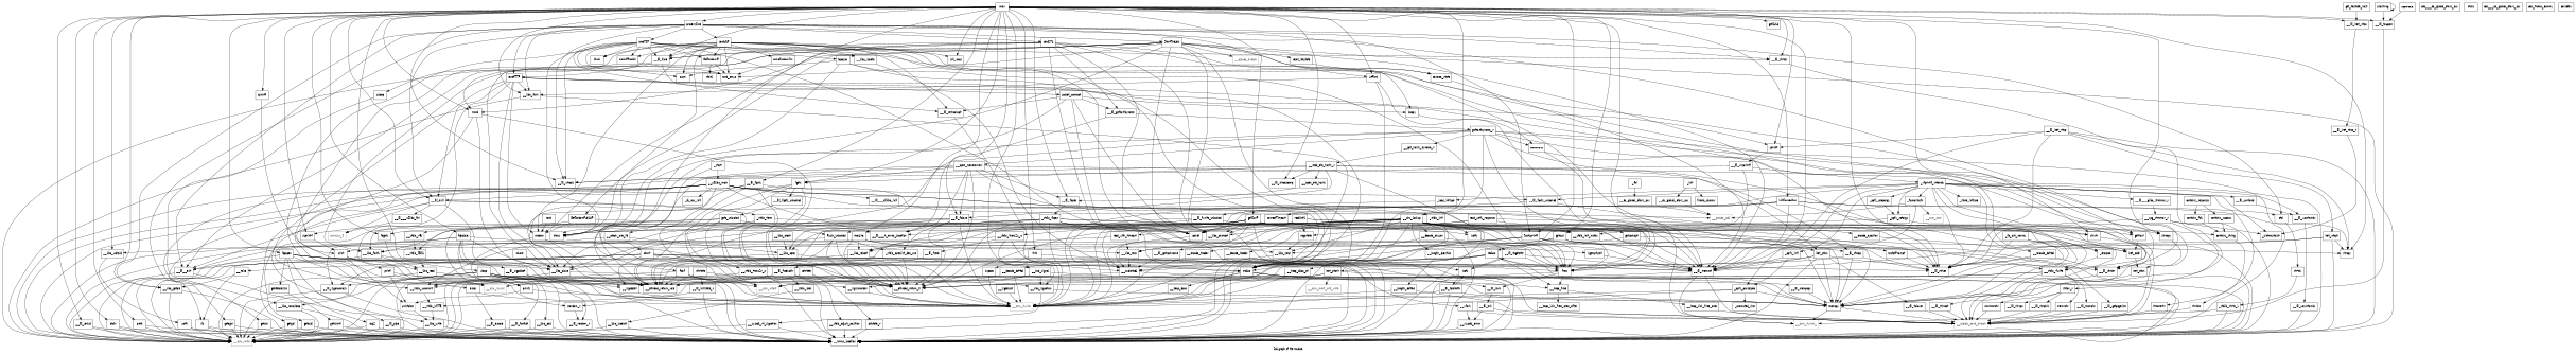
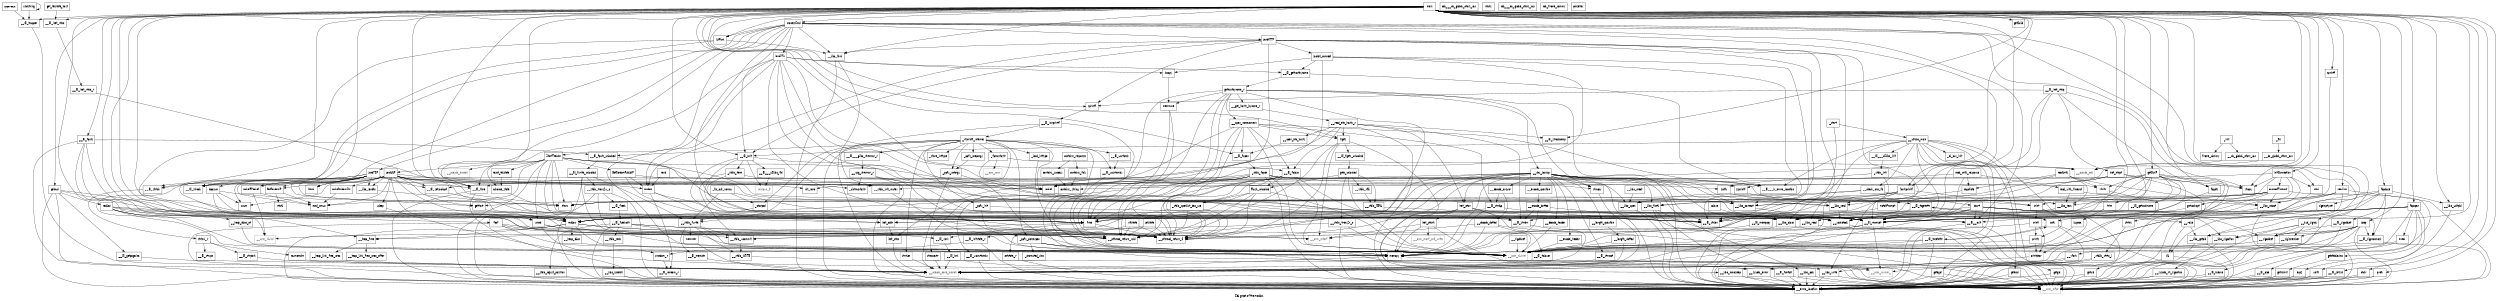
  digraph {
    fontname="Patrick Hand"
    label="Call graph of the module."
    node [fontname="Patrick Hand" shape=record]
    edge [fontname="Patrick Hand"]
    n1 [label="{contains_fail}"]
    n2 [label="{contains_string}"]
    n3 [label="{strcasestr}"]
    n4 [label="{dup2}"]
    n5 [color=gray50 fontcolor=gray50 label="{__asm_mfcr}"]
    n6 [label="{__errno_location}"]
    n7 [label="{GetRandomPublicIP}"]
    n8 [label="{inet_addr}"]
    n9 [label="{random}"]
    n10 [label="{szprintf}"]
    n11 [label="{inet_aton}"]
    n12 [label="{__pthread_return_0}"]
    n13 [label="{__pthread_return_void}"]
    n14 [label="{__GI_random_r}"]
    n15 [label="{print}"]
    n16 [label="{__GI_vsnprintf}"]
    n17 [label="{__stdio_init_mutex}"]
    n18 [label="{_vfprintf_internal}"]
    n19 [label="{memcpy}"]
    n20 [color=gray50 fontcolor=gray50 label="{__asm_rlwinm}"]
    n21 [label="{__GI_strlen}"]
    n22 [label="{_charpad}"]
    n23 [label="{__stdio_fwrite}"]
    n24 [label="{__GI_wcrtomb}"]
    n25 [label="{__GI_wcsrtombs}"]
    n26 [label="{_load_inttype}"]
    n27 [label="{_store_inttype}"]
    n28 [label="{_uintmaxtostr}"]
    n29 [label="{_fpmaxtostr}"]
    n30 [label="{_ppfs_init}"]
    n31 [label="{_ppfs_prepargs}"]
    n32 [label="{_ppfs_setargs}"]
    n33 [label="{_ppfs_parsespec}"]
    n34 [label="{__GI_fputs_unlocked}"]
    n35 [color=gray50 label="{strnlen}"]
    n36 [label="{__GI___glibc_strerror_r}"]
    n37 [label="{contains_response}"]
    n38 [label="{contains_success}"]
    n39 [label="{sprintf}"]
    n40 [label="{GetRandomIP}"]
    n41 [label="{ntohl}"]
    n42 [label="{rand_cmwc}"]
    n43 [label="{csum}"]
    n44 [label="{_stdio_init}"]
    n45 [label="{isatty}"]
    n46 [label="{__GI_tcgetattr}"]
    n47 [label="{tcpcsum}"]
    n48 [label="{htons}"]
    n49 [label="{malloc}"]
    n50 [label="{free}"]
    n51 [label="{__GI_sbrk}"]
    n52 [label="{__heap_alloc}"]
    n53 [label="{__heap_free}"]
    n54 [label="{makeIPPacket}"]
    n55 [color=gray50 fontcolor=gray50 label="{__asm_rlwimi}"]
    n56 [label="{__libc_fork}"]
    n57 [label="{__libc_creat}"]
    n58 [label="{__libc_open}"]
    n59 [label="{__GI_tcsetattr}"]
    n60 [label="{ioctl}"]
    n61 [color=gray50 fontcolor=gray50 label="{__pseudo_cond_branch}"]
    n62 [color=gray50 fontcolor=gray50 label="{__asm_rlwinm_}"]
    n63 [label="{sendTCP}"]
    n64 [label="{__GI_time}"]
    n65 [label="{__GI_strcoll}"]
    n66 [label="{__GI_strtok}"]
    n67 [label="{htonl}"]
    n68 [label="{__libc_sendto}"]
    n69 [label="{__GI_setsockopt}"]
    n70 [label="{socket}"]
    n71 [label="{getHost}"]
    n72 [label="{strtok_r}"]
    n73 [label="{__socketcall}"]
    n74 [label="{__GI_pipe}"]
    n75 [label="{__GI_fopen}"]
    n76 [label="{_stdio_fopen}"]
    n77 [label="{__libc_fcntl}"]
    n78 [label="{processCmd}"]
    n79 [label="{StartTheLelz}"]
    n80 [label="{sendSTD}"]
    n81 [label="{__libc_getpid}"]
    n82 [label="{listFork}"]
    n83 [label="{sendHTTP}"]
    n84 [label="{kill}"]
    n85 [label="{sendUDP}"]
    n86 [label="{__GI__exit}"]
    n87 [label="{__GI_exit}"]
    n88 [label="{__GI_strchr}"]
    n89 [label="{atol}"]
    n90 [label="{Rootsprintf}"]
    n91 [label="{__GI_memset}"]
    n92 [label="{__libc_connect}"]
    n93 [label="{srand}"]
    n94 [color=gray50 fontcolor=gray50 label="{__pseudo_branch}"]
    n95 [label="{advance_state}"]
    n96 [label="{reset_telstate}"]
    n97 [label="{__libc_close}"]
    n98 [label="{bcopy}"]
    n99 [label="{__GI_gethostbyname}"]
    n100 [label="{__libc_send}"]
    n101 [label="{socket_connect}"]
    n102 [label="{__libc_read}"]
    n103 [label="{__libc_write}"]
    n104 [label="{init_rand}"]
    n105 [label="{usleep}"]
    n106 [label="{makeRandomStr}"]
    n107 [label="{_stdio_term}"]
    n108 [label="{__GI___uClibc_fini}"]
    n109 [color=gray50 fontcolor=gray50 label="{unknown_0}"]
    n110 [label="{strtol}"]
    n111 [label="{prctl}"]
    n112 [label="{initConnection}"]
    n113 [label="{connectTimeout}"]
    n114 [label="{strcpy}"]
    n115 [label="{__libc_select}"]
    n116 [label="{getsockopt}"]
    n117 [label="{__GI_fcntl64}"]
    n118 [label="{sclose}"]
    n119 [label="{memmove}"]
    n120 [label="{__GI___h_errno_location}"]
    n121 [label="{gethostbyname_r}"]
    n122 [label="{getcwd}"]
    n123 [label="{__GI_getpagesize}"]
    n124 [label="{realloc}"]
    n125 [label="{__heap_alloc_at}"]
    n126 [label="{srandom_r}"]
    n127 [label="{getdtablesize}"]
    n128 [label="{getrlimit}"]
    n129 [label="{getOurIP}"]
    n130 [label="{strstr}"]
    n131 [label="{__GI_getsockname}"]
    n132 [label="{fdgets}"]
    n133 [label="{getBuild}"]
    n134 [label="{main}"]
    n135 [label="{__GI_setsid}"]
    n136 [label="{__libc_waitpid}"]
    n137 [label="{chdir}"]
    n138 [label="{__GI_toupper}"]
    n139 [label="{__GI_fclose}"]
    n140 [label="{sleep}"]
    n141 [label="{feof}"]
    n142 [label="{fgets}"]
    n143 [label="{__GI_fputs}"]
    n144 [label="{strncpy}"]
    n145 [label="{__GI_strcasecmp}"]
    n146 [label="{__GI_inet_ntoa}"]
    n147 [label="{__bsd_signal}"]
    n148 [label="{trim}"]
    n149 [label="{zprintf}"]
    n150 [label="{fdpopen}"]
    n151 [label="{fdpclose}"]
    n152 [label="{recvLine}"]
    n153 [label="{wait4}"]
    n154 [label="{_stdio_openlist_dec_use}"]
    n155 [label="{fflush_unlocked}"]
    n156 [label="{__GI_sigprocmask}"]
    n157 [label="{__libc_nanosleep}"]
    n158 [label="{__libc_sigaction}"]
    n159 [label="{__sigismember}"]
    n160 [label="{__sigaddset}"]
    n161 [color=gray50 fontcolor=gray50 label="{__asm_mtcrf}"]
    n162 [label="{__GI_fgets_unlocked}"]
    n163 [label="{__GI_inet_ntoa_r}"]
    n164 [label="{isspace}"]
    n165 [label="{__vfork}"]
    n166 [label="{execl}"]
    n167 [label="{__GI_sigaddset}"]
    n168 [label="{sigemptyset}"]
    n169 [label="{__libc_recv}"]
    n170 [label="{__GI_mempcpy}"]
    n171 [label="{negotiate}"]
    n172 [label="{__syscall_error}"]
    n173 [label="{matchPrompt}"]
    n174 [label="{readUntil}"]
    n175 [label="{__stdio_wcommit}"]
    n176 [label="{__stdio_WRITE}"]
    n177 [label="{__GI_memchr}"]
    n178 [label="{memrchr}"]
    n179 [label="{_stdlib_strto_l}"]
    n180 [label="{__GI_execve}"]
    n181 [label="{__syscall_rt_sigaction}"]
    n182 [label="{__check_one_fd}"]
    n183 [label="{abort}"]
    n184 [label="{__raise}"]
    n185 [label="{__GI___uClibc_init}"]
    n186 [label="{__uClibc_main}"]
    n187 [label="{getegid}"]
    n188 [label="{geteuid}"]
    n189 [label="{getgid}"]
    n190 [label="{getuid}"]
    n191 [label="{_dl_aux_init}"]
    n192 [color=gray50 fontcolor=gray50 label="{__pseudo_call}"]
    n193 [label="{__GI_brk}"]
    n194 [label="{__GI_wcsnrtombs}"]
    n195 [label="{__stdio_trans2w_o}"]
    n196 [label="{__GI_fseek}"]
    n197 [label="{__GI_fseeko64}"]
    n198 [color=gray50 fontcolor=gray50 label="{__asm_cror}"]
    n199 [label="{getc_unlocked}"]
    n200 [label="{__stdio_READ}"]
    n201 [label="{__stdio_rfill}"]
    n202 [label="{__stdio_trans2r_o}"]
    n203 [label="{__GI_strpbrk}"]
    n204 [label="{rawmemchr}"]
    n205 [label="{__GI_strspn}"]
    n206 [label="{__dns_lookup}"]
    n207 [label="{__libc_poll}"]
    n208 [label="{__GI_strncat}"]
    n209 [label="{inet_pton}"]
    n210 [label="{__encode_header}"]
    n211 [label="{__decode_header}"]
    n212 [label="{__encode_question}"]
    n213 [label="{__length_question}"]
    n214 [label="{__decode_answer}"]
    n215 [label="{inet_pton4}"]
    n216 [label="{__GI_tolower}"]
    n217 [label="{__encode_dotted}"]
    n218 [label="{__length_dotted}"]
    n219 [label="{__GI_strdup}"]
    n220 [label="{__decode_dotted}"]
    n221 [label="{__open_nameservers}"]
    n222 [label="{__get_hosts_byname_r}"]
    n223 [label="{__read_etc_hosts_r}"]
    n224 [label="{__open_etc_hosts}"]
    n225 [label="{__stdio_adjust_position}"]
    n226 [label="{__stdio_seek}"]
    n227 [label="{__libc_lseek64}"]
    n228 [color=gray50 fontcolor=gray50 label="{__asm_mcrf_cr0_write}"]
    n229 [label="{inet_ntop4}"]
    n230 [label="{__GI_inet_ntop}"]
    n231 [label="{__do_global_ctors_aux}"]
    n232 [label="{call___do_global_ctors_aux}"]
    n233 [label="{_fini}"]
    n234 [label="{__do_global_dtors_aux}"]
    n235 [label="{_fp_out_narrow}"]
    n236 [label="{_promoted_size}"]
    n237 [label="{__GI_fwrite_unlocked}"]
    n238 [label="{__xpg_strerror_r}"]
    n239 [label="{ntohs}"]
    n240 [label="{__sigdelset}"]
    n241 [label="{__heap_link_free_area}"]
    n242 [label="{__heap_link_free_area_after}"]
    n243 [label="{rand}"]
    n244 [label="{setstate}"]
    n245 [label="{setstate_r}"]
    n246 [label="{initstate}"]
    n247 [label="{__GI_initstate_r}"]
    n248 [label="{_init}"]
    n249 [label="{frame_dummy}"]
    n250 [label="{call___do_global_dtors_aux}"]
    n251 [label="{call_frame_dummy}"]
    n252 [label="{_start}"]
    n253 [color=gray50 label="{printchar}"]
    n254 [label="{prints}"]
    n255 [label="{printi}"]
    n256 [label="{parseHex}"]
    n257 [label="{wildString}"]
    n258 [label="{uppercase}"]
    n259 [label="{get_telstate_host}"]
    n260 [label="{read_until_response}"]
    n261 [label="{read_with_timeout}"]
    n1 -> n2
    n2 -> n3
    n3 -> n61
    n4 -> n5
    n4 -> n6
    n7 -> n8
    n7 -> n9
    n7 -> n10
    n8 -> n11
    n9 -> n12
    n9 -> n13
    n9 -> n14
    n10 -> n15
    n11 -> n61
    n15 -> n253
    n15 -> n254
    n15 -> n255
    n16 -> n5
    n16 -> n17
    n16 -> n18
    n17 -> n19
    n18 -> n6
    n18 -> n20
    n18 -> n21
    n18 -> n22
    n18 -> n23
    n18 -> n24
    n18 -> n25
    n18 -> n26
    n18 -> n27
    n18 -> n28
    n18 -> n29
    n18 -> n30
    n18 -> n31
    n18 -> n32
    n18 -> n33
    n18 -> n34
    n18 -> n35
    n18 -> n36
    n19 -> n61
    n19 -> n62
    n22 -> n23
    n23 -> n19
    n23 -> n175
    n23 -> n176
    n23 -> n177
    n23 -> n178
    n24 -> n25
    n25 -> n194
    n26 -> n20
    n29 -> n91
    n29 -> n192
    n29 -> n198
    n30 -> n33
    n30 -> n91
    n31 -> n32
    n32 -> n20
    n32 -> n61
    n33 -> n5
    n33 -> n19
    n33 -> n20
    n33 -> n236
    n34 -> n21
    n34 -> n237
    n35 -> n61
    n36 -> n238
    n37 -> n1
    n37 -> n38
    n38 -> n2
    n39 -> n16
    n40 -> n41
    n40 -> n42
    n44 -> n6
    n44 -> n45
    n45 -> n46
    n46 -> n60
    n46 -> n91
    n46 -> n170
    n47 -> n43
    n47 -> n48
    n47 -> n49
    n47 -> n50
    n49 -> n6
    n49 -> n12
    n49 -> n20
    n49 -> n51
    n49 -> n52
    n49 -> n53
    n50 -> n12
    n50 -> n51
    n50 -> n53
    n51 -> n193
    n52 -> n20
    n53 -> n241
    n53 -> n242
    n54 -> n42
    n54 -> n55
    n56 -> n5
    n56 -> n6
    n57 -> n58
    n58 -> n5
    n58 -> n6
    n59 -> n6
    n59 -> n19
    n59 -> n20
    n59 -> n60
+   n60 -> n5
    n60 -> n6
    n60 -> n46
    n60 -> n59
    n63 -> n40
    n63 -> n42
    n63 -> n43
    n63 -> n47
    n63 -> n48
    n63 -> n54
    n63 -> n55
    n63 -> n64
    n63 -> n65
    n63 -> n66
    n63 -> n67
    n63 -> n68
    n63 -> n69
    n63 -> n70
    n63 -> n71
    n64 -> n5
    n64 -> n6
    n66 -> n72
    n68 -> n73
    n69 -> n73
    n70 -> n73
    n71 -> n8
    n72 -> n203
    n72 -> n204
    n72 -> n205
    n73 -> n5
    n73 -> n6
    n74 -> n5
    n74 -> n6
    n75 -> n76
    n76 -> n6
    n76 -> n12
    n76 -> n13
    n76 -> n17
    n76 -> n20
    n76 -> n45
    n76 -> n49
    n76 -> n50
    n76 -> n58
    n76 -> n77
    n77 -> n5
    n77 -> n6
    n77 -> n117
    n78 -> n56
    n78 -> n63
    n78 -> n65
    n78 -> n66
    n78 -> n79
    n78 -> n80
    n78 -> n81
    n78 -> n82
    n78 -> n83
    n78 -> n84
    n78 -> n85
    n78 -> n86
    n78 -> n87
    n78 -> n88
    n78 -> n89
    n78 -> n90
    n79 -> n6
    n79 -> n7
    n79 -> n42
    n79 -> n48
    n79 -> n49
    n79 -> n64
    n79 -> n70
    n79 -> n77
    n79 -> n91
    n79 -> n92
    n79 -> n93
    n79 -> n94
    n79 -> n95
    n79 -> n96
    n80 -> n9
    n80 -> n19
    n80 -> n64
    n80 -> n70
    n80 -> n86
    n80 -> n92
    n80 -> n97
    n80 -> n98
    n80 -> n99
    n80 -> n100
    n81 -> n5
    n81 -> n6
    n82 -> n49
    n82 -> n50
    n82 -> n56
    n83 -> n9
    n83 -> n21
    n83 -> n39
    n83 -> n56
-   n64 -> n83
+   n83 -> n64
    n83 -> n87
    n83 -> n97
    n83 -> n101
    n83 -> n102
    n83 -> n103
    n84 -> n5
    n84 -> n6
    n85 -> n9
    n85 -> n40
    n85 -> n42
    n85 -> n43
    n85 -> n48
    n85 -> n49
    n85 -> n54
    n85 -> n64
    n85 -> n67
    n85 -> n68
    n85 -> n69
    n85 -> n70
    n85 -> n71
    n85 -> n91
    n85 -> n93
    n85 -> n104
    n85 -> n105
    n85 -> n106
    n86 -> n5
    n86 -> n6
    n87 -> n12
    n87 -> n13
    n87 -> n86
    n87 -> n107
    n87 -> n108
    n87 -> n109
    n88 -> n61
    n89 -> n110
    n90 -> n15
    n90 -> n21
    n90 -> n49
    n90 -> n50
    n90 -> n91
    n90 -> n100
    n91 -> n55
    n91 -> n61
    n91 -> n62
    n92 -> n73
    n93 -> n12
    n93 -> n13
    n93 -> n126
    n95 -> n91
    n96 -> n95
    n97 -> n5
    n97 -> n6
    n98 -> n119
    n99 -> n120
    n99 -> n121
    n100 -> n73
    n101 -> n48
    n101 -> n69
    n101 -> n70
    n101 -> n92
    n101 -> n98
    n101 -> n99
    n102 -> n5
    n102 -> n6
    n103 -> n5
    n103 -> n6
    n105 -> n157
    n106 -> n42
    n107 -> n12
    n107 -> n17
    n107 -> n175
    n108 -> n109
    n110 -> n179
    n111 -> n5
    n111 -> n6
    n112 -> n70
    n112 -> n88
    n112 -> n89
    n112 -> n91
    n112 -> n97
    n112 -> n113
    n112 -> n114
    n113 -> n6
    n113 -> n20
    n113 -> n48
    n113 -> n71
    n113 -> n77
    n113 -> n92
    n113 -> n115
    n113 -> n116
    n115 -> n5
    n115 -> n6
    n116 -> n73
    n117 -> n5
    n117 -> n6
    n118 -> n97
    n119 -> n19
    n119 -> n62
    n121 -> n6
    n121 -> n11
    n121 -> n12
    n121 -> n13
    n121 -> n19
    n121 -> n50
    n121 -> n119
    n121 -> n144
    n121 -> n206
    n121 -> n221
    n121 -> n222
    n122 -> n5
    n122 -> n6
    n122 -> n49
    n122 -> n50
    n122 -> n123
    n122 -> n124
    n123 -> n61
    n124 -> n12
    n124 -> n19
    n124 -> n20
    n124 -> n49
    n124 -> n50
    n124 -> n53
    n124 -> n125
    n125 -> n20
    n126 -> n14
    n127 -> n128
    n128 -> n5
    n128 -> n6
    n129 -> n8
    n129 -> n48
    n129 -> n58
    n129 -> n60
    n129 -> n70
    n129 -> n91
    n129 -> n92
    n129 -> n97
-   n116 -> n114
+   n129 -> n114
    n129 -> n130
    n129 -> n131
    n129 -> n132
    n130 -> n61
    n131 -> n73
    n132 -> n102
    n134 -> n10
    n134 -> n21
    n134 -> n39
    n134 -> n49
    n134 -> n50
    n134 -> n56
    n134 -> n64
    n134 -> n65
    n134 -> n66
    n134 -> n75
    n134 -> n78
    n134 -> n81
    n134 -> n82
    n134 -> n87
    n134 -> n90
    n134 -> n91
    n134 -> n93
    n134 -> n104
    n134 -> n111
    n134 -> n112
    n134 -> n114
    n134 -> n122
    n134 -> n129
    n134 -> n130
    n134 -> n132
    n134 -> n133
    n134 -> n135
    n134 -> n136
    n134 -> n137
    n134 -> n138
    n134 -> n139
    n134 -> n140
    n134 -> n141
    n134 -> n142
    n134 -> n143
    n134 -> n144
    n134 -> n145
    n134 -> n146
    n134 -> n147
    n134 -> n148
    n134 -> n149
    n134 -> n150
    n134 -> n151
    n134 -> n152
    n135 -> n5
    n135 -> n6
    n136 -> n153
    n137 -> n5
    n137 -> n6
    n138 -> n61
    n139 -> n12
    n139 -> n13
    n139 -> n20
    n139 -> n50
    n139 -> n97
    n139 -> n154
    n139 -> n155
    n140 -> n5
    n140 -> n6
    n140 -> n20
    n140 -> n156
    n140 -> n157
    n140 -> n158
    n140 -> n159
    n140 -> n160
    n141 -> n5
    n141 -> n12
    n141 -> n13
    n141 -> n20
    n141 -> n161
    n142 -> n5
    n142 -> n12
    n142 -> n13
    n142 -> n161
    n142 -> n162
    n143 -> n5
    n143 -> n12
    n143 -> n13
    n143 -> n34
    n143 -> n161
    n144 -> n61
    n146 -> n163
    n147 -> n6
    n147 -> n158
    n147 -> n159
    n147 -> n160
    n148 -> n21
    n148 -> n164
    n149 -> n15
    n150 -> n4
    n150 -> n49
    n150 -> n74
    n150 -> n86
    n150 -> n91
    n150 -> n97
    n150 -> n127
    n150 -> n165
    n150 -> n166
    n151 -> n6
    n151 -> n20
    n151 -> n97
    n151 -> n136
    n151 -> n156
    n151 -> n167
    n151 -> n168
    n152 -> n5
    n152 -> n20
    n152 -> n91
    n152 -> n115
    n152 -> n169
    n153 -> n5
    n153 -> n6
    n154 -> n12
    n154 -> n13
    n154 -> n50
    n155 -> n12
    n155 -> n13
    n155 -> n20
    n155 -> n154
    n155 -> n175
    n156 -> n5
    n156 -> n6
    n157 -> n5
    n157 -> n6
    n158 -> n19
    n158 -> n181
    n159 -> n20
    n160 -> n20
    n162 -> n199
    n163 -> n28
    n164 -> n20
    n165 -> n61
    n165 -> n172
    n166 -> n20
    n166 -> n180
    n167 -> n6
    n167 -> n160
    n168 -> n91
    n169 -> n73
    n170 -> n19
    n171 -> n100
    n172 -> n6
    n173 -> n21
    n174 -> n115
    n174 -> n130
    n174 -> n169
    n174 -> n171
    n174 -> n173
    n175 -> n176
    n176 -> n103
    n177 -> n61
    n178 -> n61
    n179 -> n6
    n179 -> n62
    n180 -> n5
    n180 -> n6
    n181 -> n5
    n181 -> n6
    n182 -> n58
    n182 -> n77
    n182 -> n183
    n183 -> n12
    n183 -> n61
    n183 -> n86
    n183 -> n91
    n183 -> n156
    n183 -> n158
    n183 -> n160
    n183 -> n184
    n184 -> n81
    n184 -> n84
    n185 -> n44
    n186 -> n6
    n186 -> n19
    n186 -> n87
    n186 -> n91
    n186 -> n120
    n186 -> n182
    n186 -> n185
    n186 -> n187
    n186 -> n188
    n186 -> n189
    n186 -> n190
    n186 -> n191
    n186 -> n192
    n187 -> n5
    n187 -> n6
    n188 -> n5
    n188 -> n6
    n189 -> n5
    n189 -> n6
    n190 -> n5
    n190 -> n6
    n193 -> n61
    n193 -> n172
    n194 -> n6
    n195 -> n5
    n195 -> n6
    n195 -> n20
    n195 -> n196
    n196 -> n197
    n197 -> n6
    n197 -> n12
    n197 -> n13
    n197 -> n175
    n197 -> n225
    n197 -> n226
    n199 -> n20
    n199 -> n155
    n199 -> n200
    n199 -> n201
    n199 -> n202
    n200 -> n102
    n201 -> n200
    n202 -> n6
    n202 -> n20
    n202 -> n175
    n203 -> n61
    n204 -> n61
    n206 -> n6
    n206 -> n8
    n206 -> n12
    n206 -> n13
    n206 -> n19
    n206 -> n21
    n206 -> n49
    n206 -> n50
    n206 -> n70
    n206 -> n91
    n206 -> n92
    n206 -> n97
    n206 -> n100
    n206 -> n120
    n206 -> n144
    n206 -> n169
    n206 -> n207
    n206 -> n208
    n206 -> n209
    n206 -> n210
    n206 -> n211
    n206 -> n212
    n206 -> n213
    n206 -> n214
    n207 -> n5
    n207 -> n6
    n208 -> n61
    n209 -> n6
    n209 -> n19
    n209 -> n88
    n209 -> n91
    n209 -> n215
    n209 -> n216
    n210 -> n20
    n211 -> n20
    n212 -> n217
    n213 -> n218
    n214 -> n219
    n214 -> n220
    n215 -> n5
    n215 -> n19
    n215 -> n161
    n215 -> n228
    n216 -> n61
    n217 -> n19
    n217 -> n21
    n217 -> n88
    n218 -> n20
    n218 -> n61
    n219 -> n19
    n219 -> n21
    n219 -> n49
    n220 -> n5
    n220 -> n19
    n220 -> n20
    n220 -> n161
    n221 -> n12
    n221 -> n13
    n221 -> n50
    n221 -> n65
    n221 -> n75
    n221 -> n120
    n221 -> n139
    n221 -> n142
    n221 -> n219
    n222 -> n223
    n223 -> n6
    n223 -> n65
    n223 -> n88
    n223 -> n139
    n223 -> n142
    n223 -> n145
    n223 -> n209
    n223 -> n224
    n224 -> n75
    n225 -> n6
    n226 -> n227
    n227 -> n5
    n227 -> n6
    n229 -> n6
    n229 -> n21
    n229 -> n91
    n229 -> n114
    n230 -> n6
    n230 -> n21
    n230 -> n39
    n230 -> n91
    n230 -> n114
    n230 -> n229
    n231 -> n192
    n233 -> n234
    n234 -> n192
    n235 -> n21
    n235 -> n22
    n235 -> n23
    n237 -> n6
    n237 -> n20
    n237 -> n23
    n237 -> n195
    n238 -> n6
    n238 -> n19
    n238 -> n21
    n238 -> n28
    n240 -> n20
    n241 -> n61
    n243 -> n9
    n244 -> n12
    n244 -> n13
    n244 -> n245
    n245 -> n6
    n246 -> n12
    n246 -> n13
    n246 -> n247
    n247 -> n6
    n247 -> n126
    n248 -> n231
    n248 -> n249
    n252 -> n20
    n252 -> n186
    n253 -> n103
    n254 -> n20
    n254 -> n253
    n255 -> n20
    n255 -> n253
    n255 -> n254
    n257 -> n138
    n257 -> n257
    n258 -> n138
    n259 -> n146
    n260 -> n2
    n260 -> n91
    n260 -> n171
    n260 -> n261
    n261 -> n115
    n261 -> n169
  }
